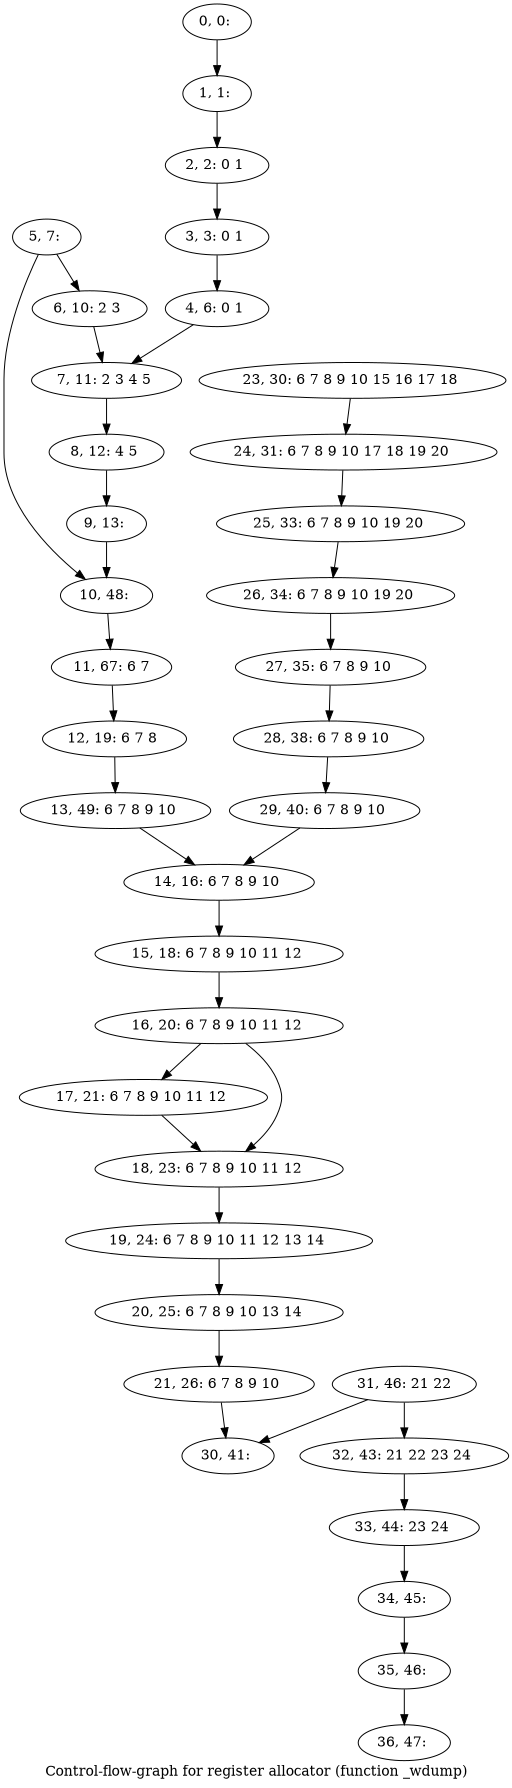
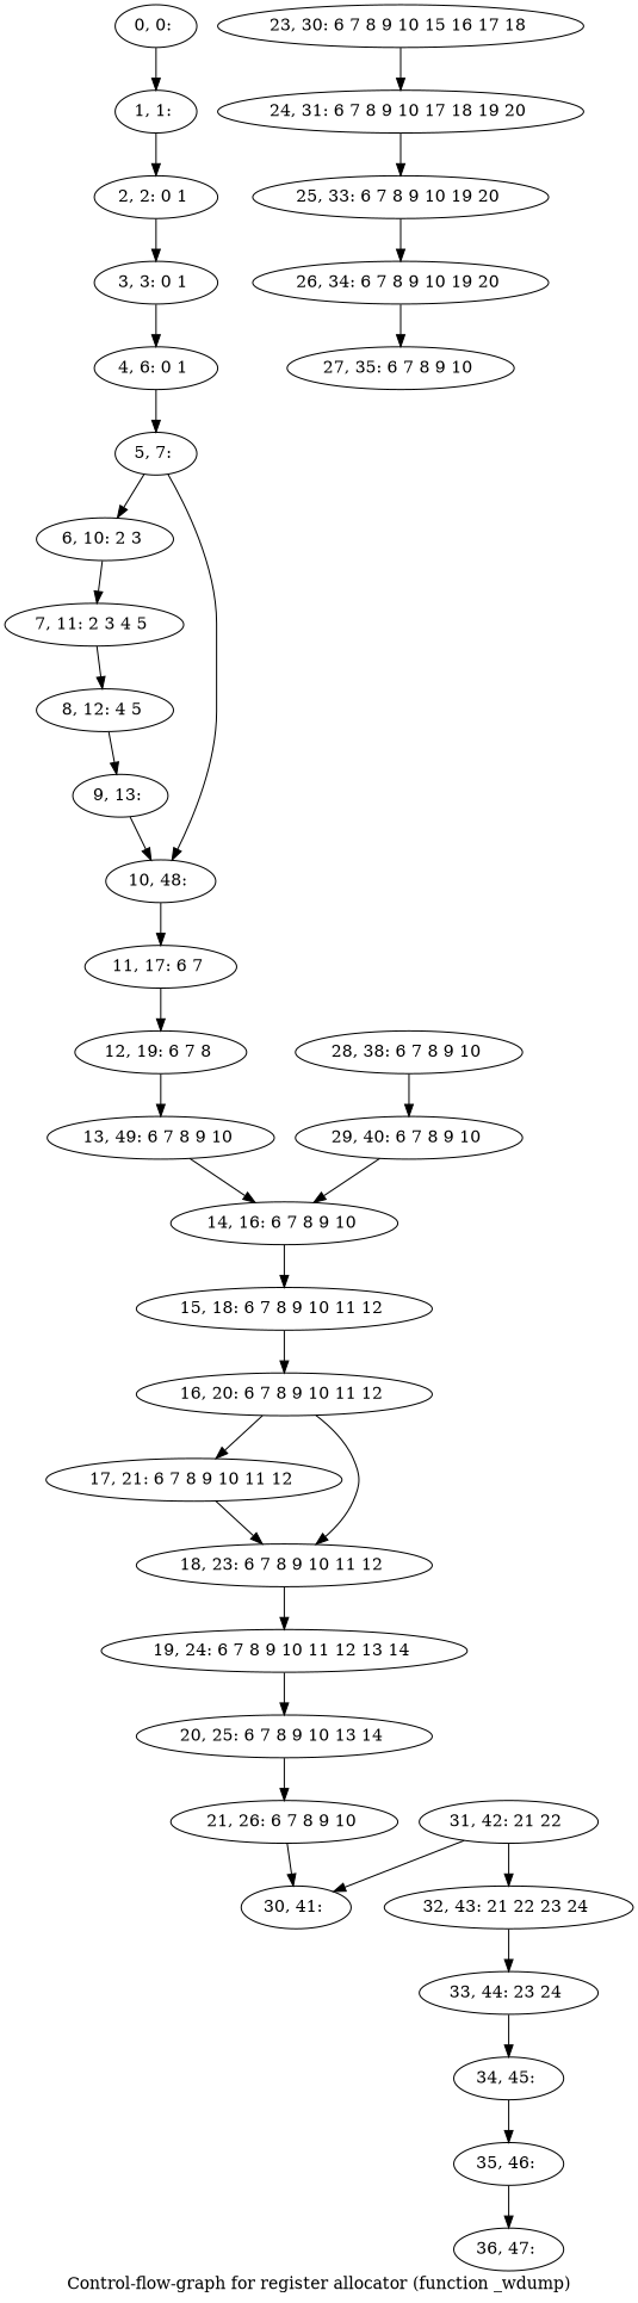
  digraph {
    label="Control-flow-graph for register allocator (function _wdump)"
    n1 [label="0, 0: "]
    n2 [label="1, 1: "]
    n3 [label="2, 2: 0 1 "]
    n4 [label="3, 3: 0 1 "]
    n5 [label="4, 6: 0 1 "]
    n6 [label="5, 7: "]
    n7 [label="6, 10: 2 3 "]
    n8 [label="10, 48: "]
    n9 [label="7, 11: 2 3 4 5 "]
-   n10 [label="11, 67: 6 7"]
+   n10 [label="11, 17: 6 7 "]
    n11 [label="8, 12: 4 5 "]
    n12 [label="9, 13: "]
    n13 [label="12, 19: 6 7 8 "]
    n14 [label="13, 49: 6 7 8 9 10 "]
    n15 [label="14, 16: 6 7 8 9 10 "]
    n16 [label="15, 18: 6 7 8 9 10 11 12 "]
    n17 [label="16, 20: 6 7 8 9 10 11 12 "]
    n18 [label="17, 21: 6 7 8 9 10 11 12 "]
    n19 [label="18, 23: 6 7 8 9 10 11 12 "]
    n20 [label="19, 24: 6 7 8 9 10 11 12 13 14 "]
    n21 [label="20, 25: 6 7 8 9 10 13 14 "]
    n22 [label="21, 26: 6 7 8 9 10 "]
    n23 [label="30, 41: "]
    n24 [label="23, 30: 6 7 8 9 10 15 16 17 18 "]
    n25 [label="24, 31: 6 7 8 9 10 17 18 19 20 "]
    n26 [label="25, 33: 6 7 8 9 10 19 20 "]
    n27 [label="26, 34: 6 7 8 9 10 19 20 "]
    n28 [label="27, 35: 6 7 8 9 10 "]
    n29 [label="28, 38: 6 7 8 9 10 "]
    n30 [label="29, 40: 6 7 8 9 10 "]
-   n31 [label="31, 46: 21 22"]
+   n31 [label="31, 42: 21 22 "]
    n32 [label="32, 43: 21 22 23 24 "]
    n33 [label="33, 44: 23 24 "]
    n34 [label="34, 45: "]
    n35 [label="35, 46: "]
    n36 [label="36, 47: "]
    n1 -> n2
    n2 -> n3
    n3 -> n4
    n4 -> n5
-   n5 -> n9
+   n5 -> n6
    n6 -> n7
    n6 -> n8
    n7 -> n9
    n8 -> n10
    n9 -> n11
    n10 -> n13
    n11 -> n12
    n12 -> n8
    n13 -> n14
    n14 -> n15
    n15 -> n16
    n16 -> n17
    n17 -> n18
    n17 -> n19
    n18 -> n19
    n19 -> n20
    n20 -> n21
    n21 -> n22
    n22 -> n23
    n24 -> n25
    n25 -> n26
    n26 -> n27
    n27 -> n28
-   n28 -> n29
    n29 -> n30
    n30 -> n15
    n31 -> n23
    n31 -> n32
    n32 -> n33
    n33 -> n34
    n34 -> n35
    n35 -> n36
  }
